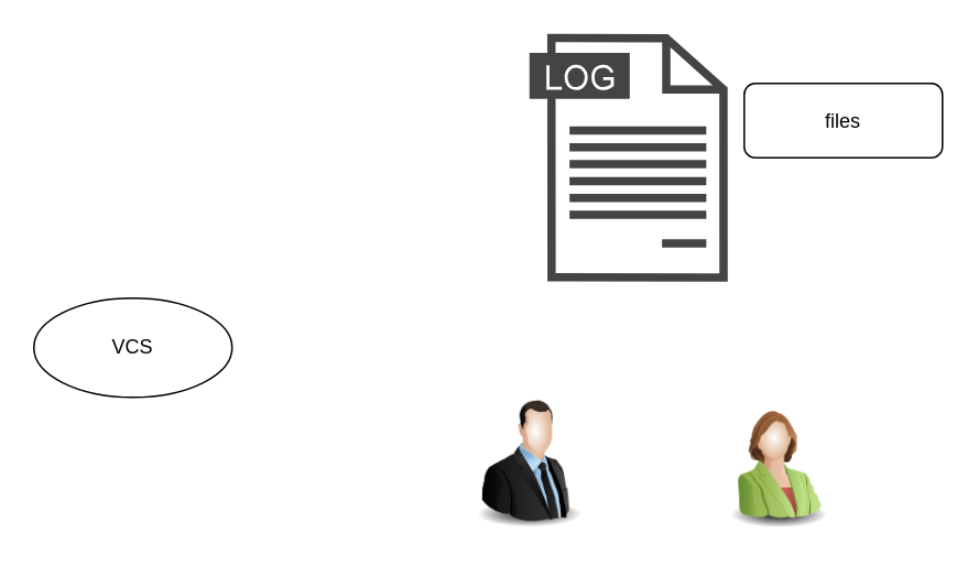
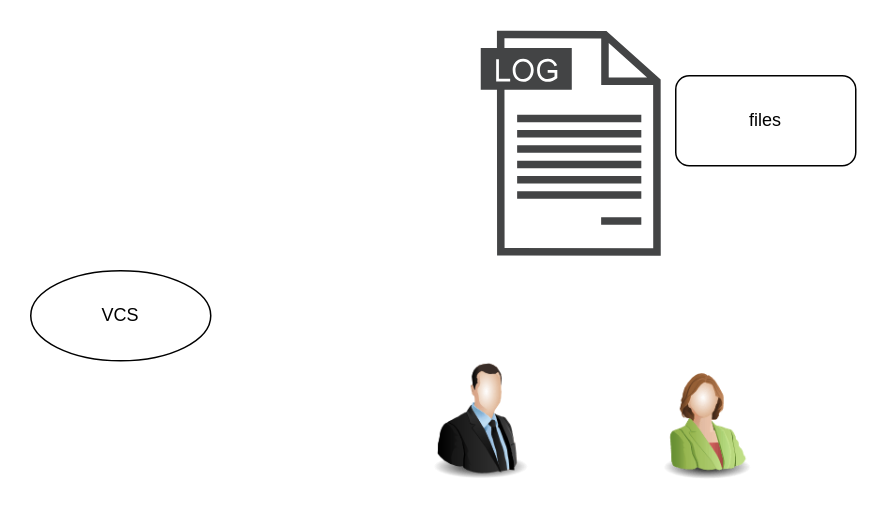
  <mxCell id="0" />
  <mxCell id="1" parent="0" />
  <mxCell id="2" value="VCS" style="ellipse;whiteSpace=wrap;html=1;" vertex="1" parent="1"><mxGeometry x="20" y="180" width="120" height="60" as="geometry" /></mxCell>
  <mxCell id="3" value="" style="sketch=0;pointerEvents=1;shadow=0;dashed=0;html=1;strokeColor=none;fillColor=#434445;aspect=fixed;labelPosition=center;verticalLabelPosition=bottom;verticalAlign=top;align=center;outlineConnect=0;shape=mxgraph.vvd.log_files;" vertex="1" parent="1"><mxGeometry x="320" y="20" width="120" height="150" as="geometry" /></mxCell>
- <mxCell id="4" value="files" style="rounded=1;whiteSpace=wrap;html=1;" vertex="1" parent="1"><mxGeometry x="450" y="50" width="120" height="45" as="geometry" /></mxCell>
+ <mxCell id="4" value="files" style="rounded=1;whiteSpace=wrap;html=1;" vertex="1" parent="1"><mxGeometry x="450" y="50" width="120" height="60" as="geometry" /></mxCell>
  <mxCell id="5" value="" style="image;html=1;image=img/lib/clip_art/people/Suit_Man_128x128.png" vertex="1" parent="1"><mxGeometry x="280" y="240" width="80" height="80" as="geometry" /></mxCell>
  <mxCell id="6" value="" style="image;html=1;image=img/lib/clip_art/people/Suit_Woman_Green_128x128.png" vertex="1" parent="1"><mxGeometry x="430" y="240" width="80" height="80" as="geometry" /></mxCell>
